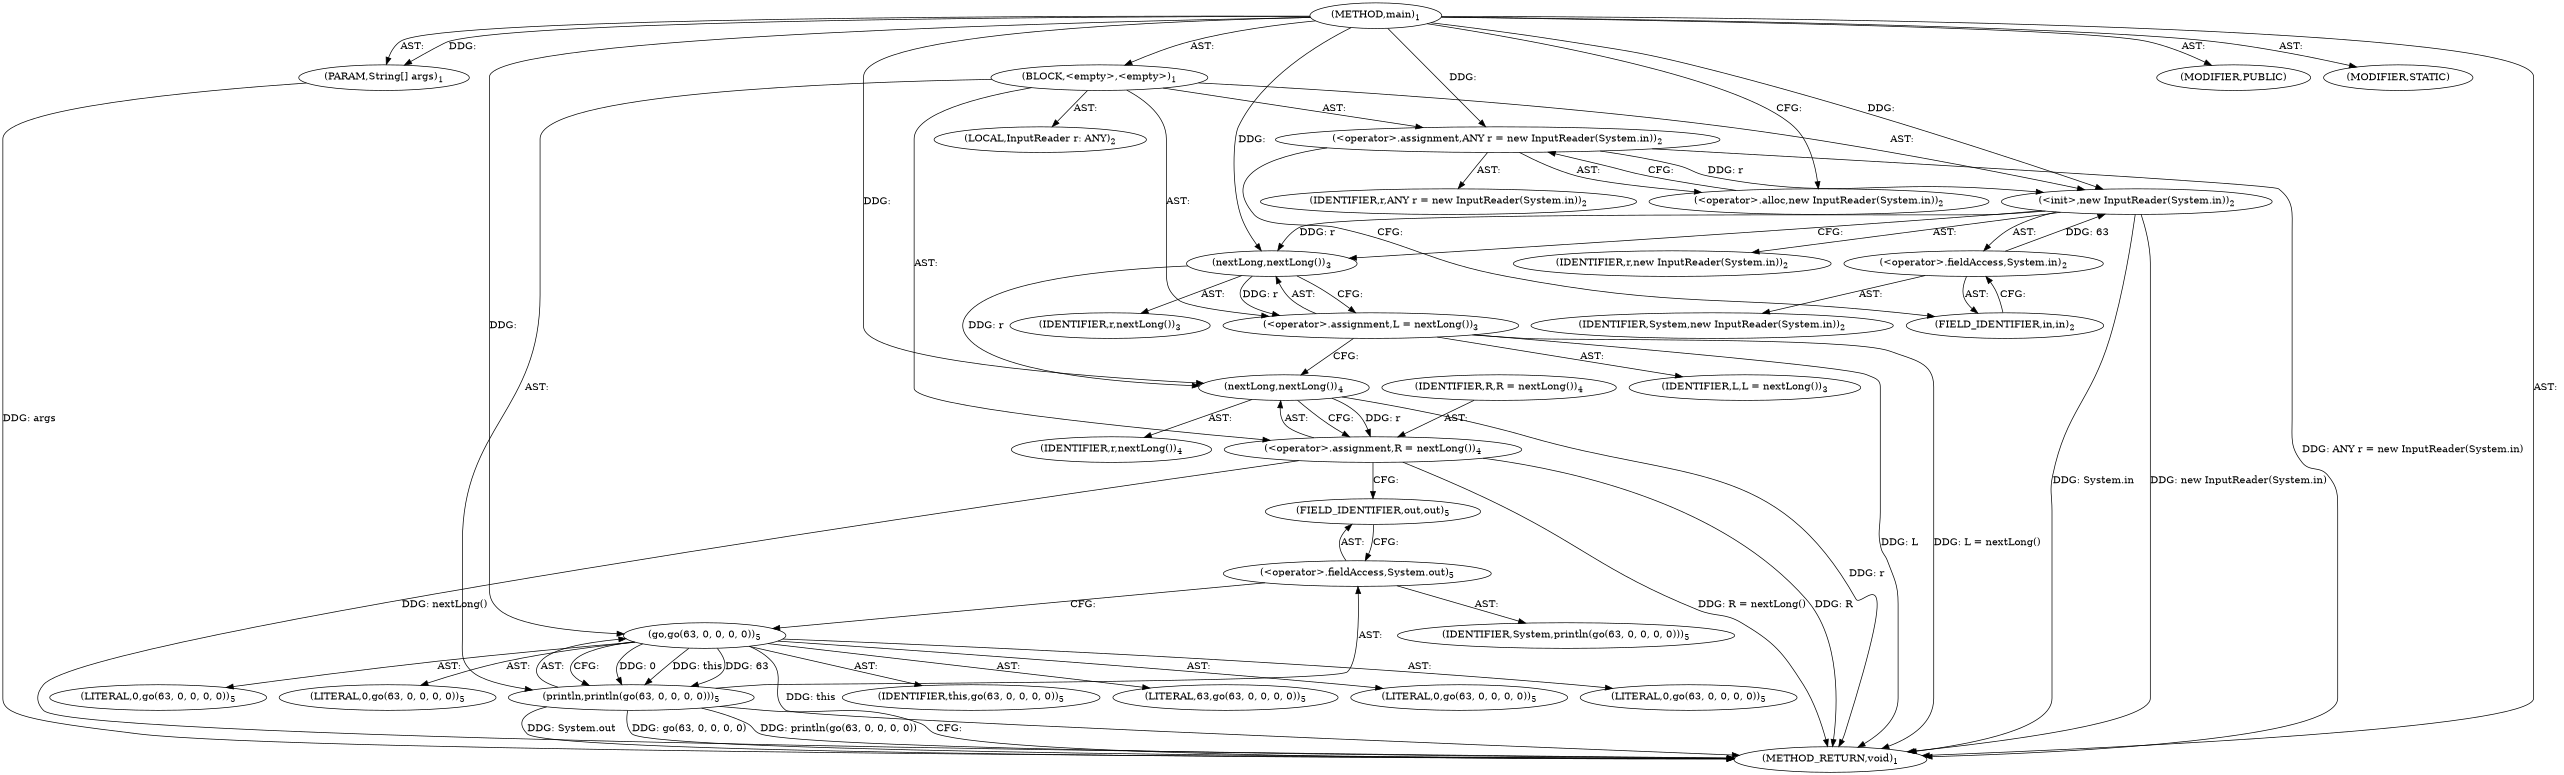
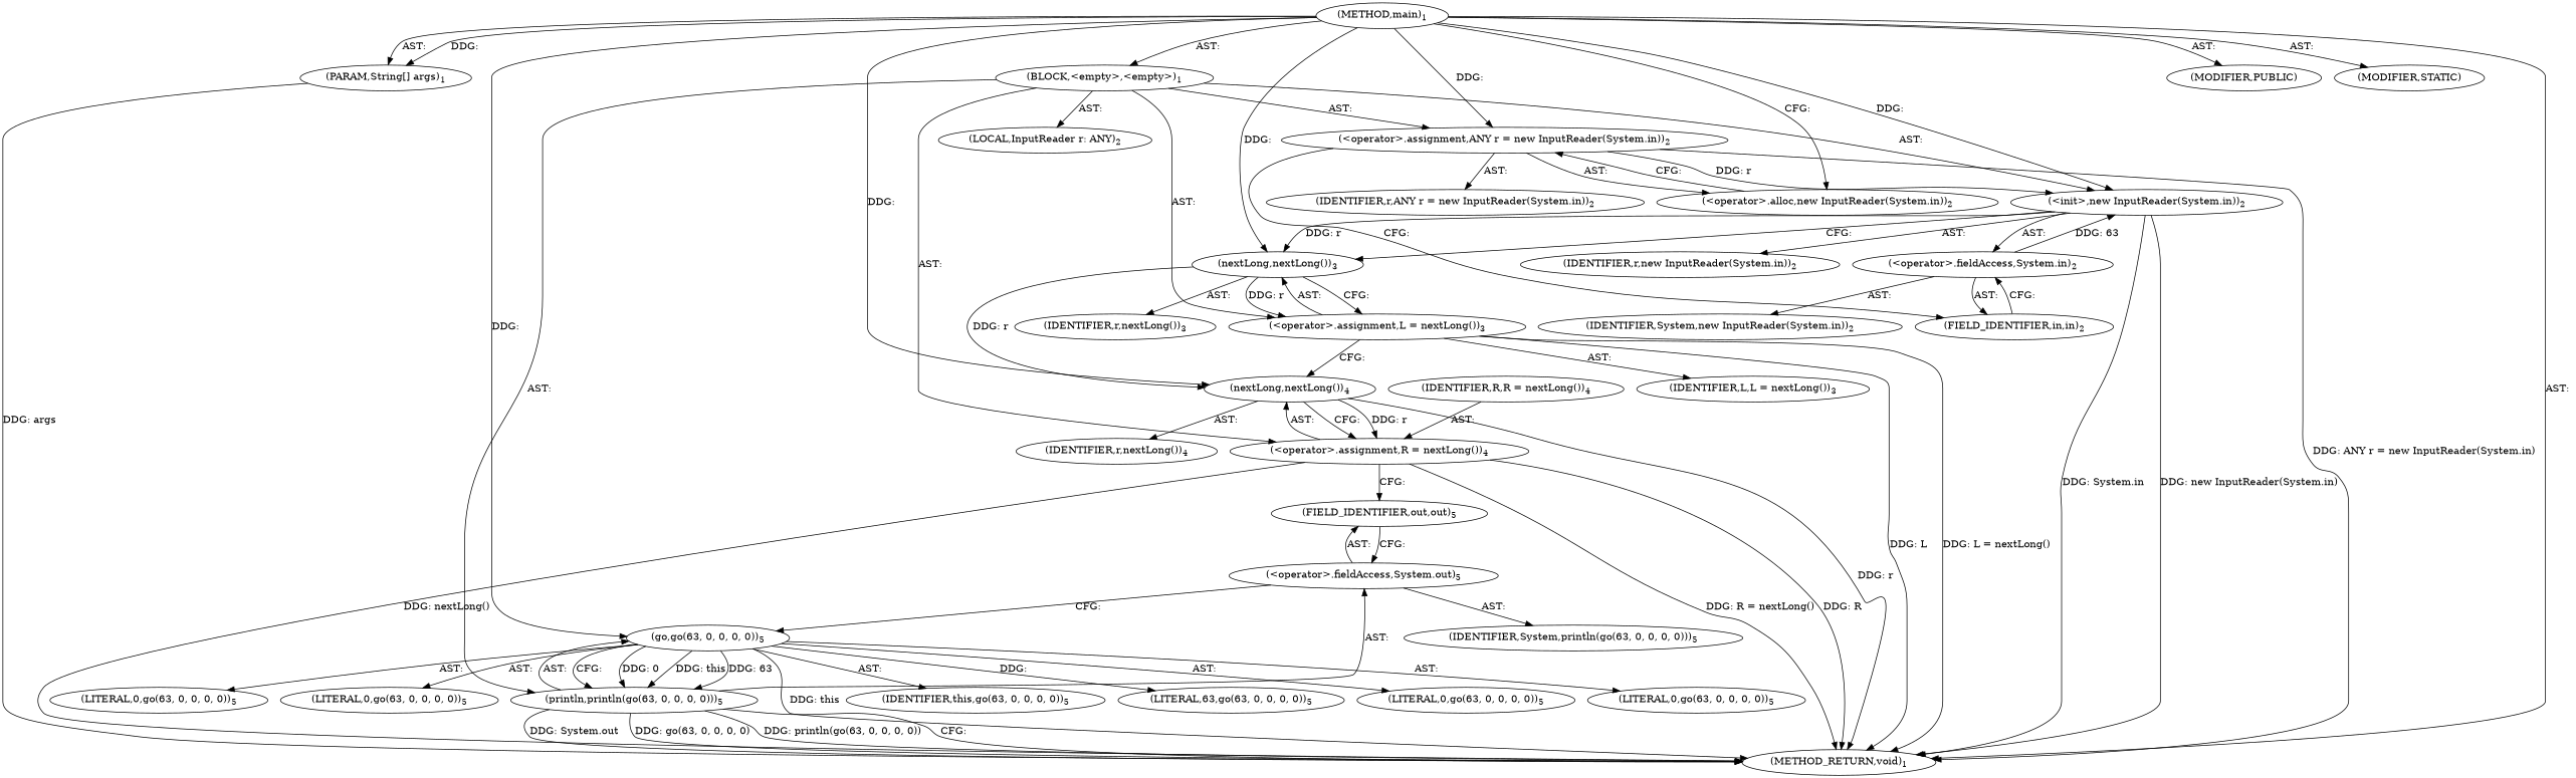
  digraph {
    n1 [label=<(METHOD,main)<SUB>1</SUB>>]
    n2 [label=<(PARAM,String[] args)<SUB>1</SUB>>]
    n3 [label=<(BLOCK,&lt;empty&gt;,&lt;empty&gt;)<SUB>1</SUB>>]
    n4 [label=<(&lt;operator&gt;.assignment,ANY r = new InputReader(System.in))<SUB>2</SUB>>]
    n5 [label=<(&lt;operator&gt;.alloc,new InputReader(System.in))<SUB>2</SUB>>]
    n6 [label=<(&lt;init&gt;,new InputReader(System.in))<SUB>2</SUB>>]
    n7 [label=<(nextLong,nextLong())<SUB>3</SUB>>]
    n8 [label=<(nextLong,nextLong())<SUB>4</SUB>>]
    n9 [label=<(go,go(63, 0, 0, 0, 0))<SUB>5</SUB>>]
    n10 [label=<(MODIFIER,PUBLIC)>]
    n11 [label=<(MODIFIER,STATIC)>]
    n12 [label=<(METHOD_RETURN,void)<SUB>1</SUB>>]
    n13 [label=<(LOCAL,InputReader r: ANY)<SUB>2</SUB>>]
    n14 [label=<(&lt;operator&gt;.assignment,L = nextLong())<SUB>3</SUB>>]
    n15 [label=<(&lt;operator&gt;.assignment,R = nextLong())<SUB>4</SUB>>]
    n16 [label=<(println,println(go(63, 0, 0, 0, 0)))<SUB>5</SUB>>]
    n17 [label=<(IDENTIFIER,r,ANY r = new InputReader(System.in))<SUB>2</SUB>>]
    n18 [label=<(FIELD_IDENTIFIER,in,in)<SUB>2</SUB>>]
    n19 [label=<(IDENTIFIER,r,new InputReader(System.in))<SUB>2</SUB>>]
    n20 [label=<(&lt;operator&gt;.fieldAccess,System.in)<SUB>2</SUB>>]
    n21 [label=<(IDENTIFIER,r,nextLong())<SUB>3</SUB>>]
    n22 [label=<(IDENTIFIER,r,nextLong())<SUB>4</SUB>>]
    n23 [label=<(IDENTIFIER,this,go(63, 0, 0, 0, 0))<SUB>5</SUB>>]
    n24 [label=<(LITERAL,63,go(63, 0, 0, 0, 0))<SUB>5</SUB>>]
    n25 [label=<(LITERAL,0,go(63, 0, 0, 0, 0))<SUB>5</SUB>>]
    n26 [label=<(LITERAL,0,go(63, 0, 0, 0, 0))<SUB>5</SUB>>]
    n27 [label=<(LITERAL,0,go(63, 0, 0, 0, 0))<SUB>5</SUB>>]
    n28 [label=<(LITERAL,0,go(63, 0, 0, 0, 0))<SUB>5</SUB>>]
    n29 [label=<(IDENTIFIER,L,L = nextLong())<SUB>3</SUB>>]
    n30 [label=<(FIELD_IDENTIFIER,out,out)<SUB>5</SUB>>]
    n31 [label=<(&lt;operator&gt;.fieldAccess,System.out)<SUB>5</SUB>>]
    n32 [label=<(IDENTIFIER,System,new InputReader(System.in))<SUB>2</SUB>>]
    n33 [label=<(IDENTIFIER,R,R = nextLong())<SUB>4</SUB>>]
    n34 [label=<(IDENTIFIER,System,println(go(63, 0, 0, 0, 0)))<SUB>5</SUB>>]
    n1 -> n2 [label="AST: "]
    n1 -> n2 [label="DDG: "]
    n1 -> n3 [label="AST: "]
    n1 -> n4 [label="DDG: "]
    n1 -> n5 [label="CFG: "]
    n1 -> n6 [label="DDG: "]
    n1 -> n7 [label="DDG: "]
    n1 -> n8 [label="DDG: "]
    n1 -> n9 [label="DDG: "]
    n1 -> n10 [label="AST: "]
    n1 -> n11 [label="AST: "]
    n1 -> n12 [label="AST: "]
    n2 -> n12 [label="DDG: args"]
    n3 -> n4 [label="AST: "]
    n3 -> n6 [label="AST: "]
    n3 -> n13 [label="AST: "]
    n3 -> n14 [label="AST: "]
    n3 -> n15 [label="AST: "]
    n3 -> n16 [label="AST: "]
    n4 -> n5 [label="AST: "]
    n4 -> n6 [label="DDG: r"]
    n4 -> n12 [label="DDG: ANY r = new InputReader(System.in)"]
    n4 -> n17 [label="AST: "]
    n4 -> n18 [label="CFG: "]
    n5 -> n4 [label="CFG: "]
    n6 -> n7 [label="CFG: "]
    n6 -> n7 [label="DDG: r"]
    n6 -> n12 [label="DDG: System.in"]
    n6 -> n12 [label="DDG: new InputReader(System.in)"]
    n6 -> n19 [label="AST: "]
    n6 -> n20 [label="AST: "]
    n7 -> n8 [label="DDG: r"]
    n7 -> n14 [label="CFG: "]
    n7 -> n14 [label="DDG: r"]
    n7 -> n21 [label="AST: "]
    n8 -> n12 [label="DDG: r"]
    n8 -> n15 [label="CFG: "]
    n8 -> n15 [label="DDG: r"]
    n8 -> n22 [label="AST: "]
    n9 -> n12 [label="DDG: this"]
    n9 -> n16 [label="CFG: "]
    n9 -> n16 [label="DDG: 0"]
    n9 -> n16 [label="DDG: this"]
    n9 -> n16 [label="DDG: 63"]
    n9 -> n23 [label="AST: "]
-   n9 -> n24 [label="AST: "]
+   n9 -> n24 [label="DDG: "]
    n9 -> n25 [label="AST: "]
    n9 -> n26 [label="AST: "]
    n9 -> n27 [label="AST: "]
    n9 -> n28 [label="AST: "]
    n14 -> n7 [label="AST: "]
    n14 -> n8 [label="CFG: "]
    n14 -> n12 [label="DDG: L = nextLong()"]
    n14 -> n12 [label="DDG: L"]
    n14 -> n29 [label="AST: "]
    n15 -> n8 [label="AST: "]
    n15 -> n12 [label="DDG: nextLong()"]
    n15 -> n12 [label="DDG: R = nextLong()"]
    n15 -> n12 [label="DDG: R"]
    n15 -> n30 [label="CFG: "]
    n16 -> n9 [label="AST: "]
    n16 -> n12 [label="CFG: "]
    n16 -> n12 [label="DDG: System.out"]
    n16 -> n12 [label="DDG: go(63, 0, 0, 0, 0)"]
    n16 -> n12 [label="DDG: println(go(63, 0, 0, 0, 0))"]
    n16 -> n31 [label="AST: "]
    n18 -> n20 [label="CFG: "]
    n20 -> n6 [label="DDG: 63"]
    n20 -> n18 [label="AST: "]
    n20 -> n32 [label="AST: "]
    n30 -> n31 [label="CFG: "]
    n31 -> n9 [label="CFG: "]
    n31 -> n30 [label="AST: "]
    n31 -> n34 [label="AST: "]
    n33 -> n15 [label="AST: "]
  }
